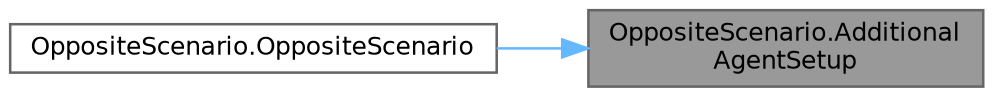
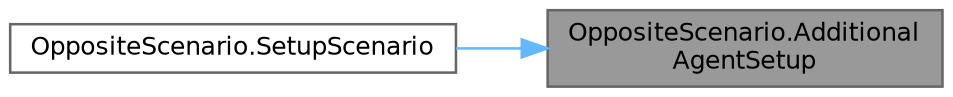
  digraph {
    rankdir=RL
    node [fontname=Helvetica fontsize=10 shape=box style=filled]
    n1 [color=gray40 fillcolor=grey60 fontcolor=black height=0.2 label="OppositeScenario.Additional\lAgentSetup" width=0.4]
-   n2 [color=grey40 fillcolor=white height=0.2 label="OppositeScenario.OppositeScenario" width=0.4]
+   n2 [color=grey40 fillcolor=white height=0.2 label="OppositeScenario.SetupScenario" width=0.4]
    n1 -> n2 [color=steelblue1 dir=back fontname=Helvetica fontsize=10 labelfontname=Helvetica labelfontsize=10 style=solid]
  }
